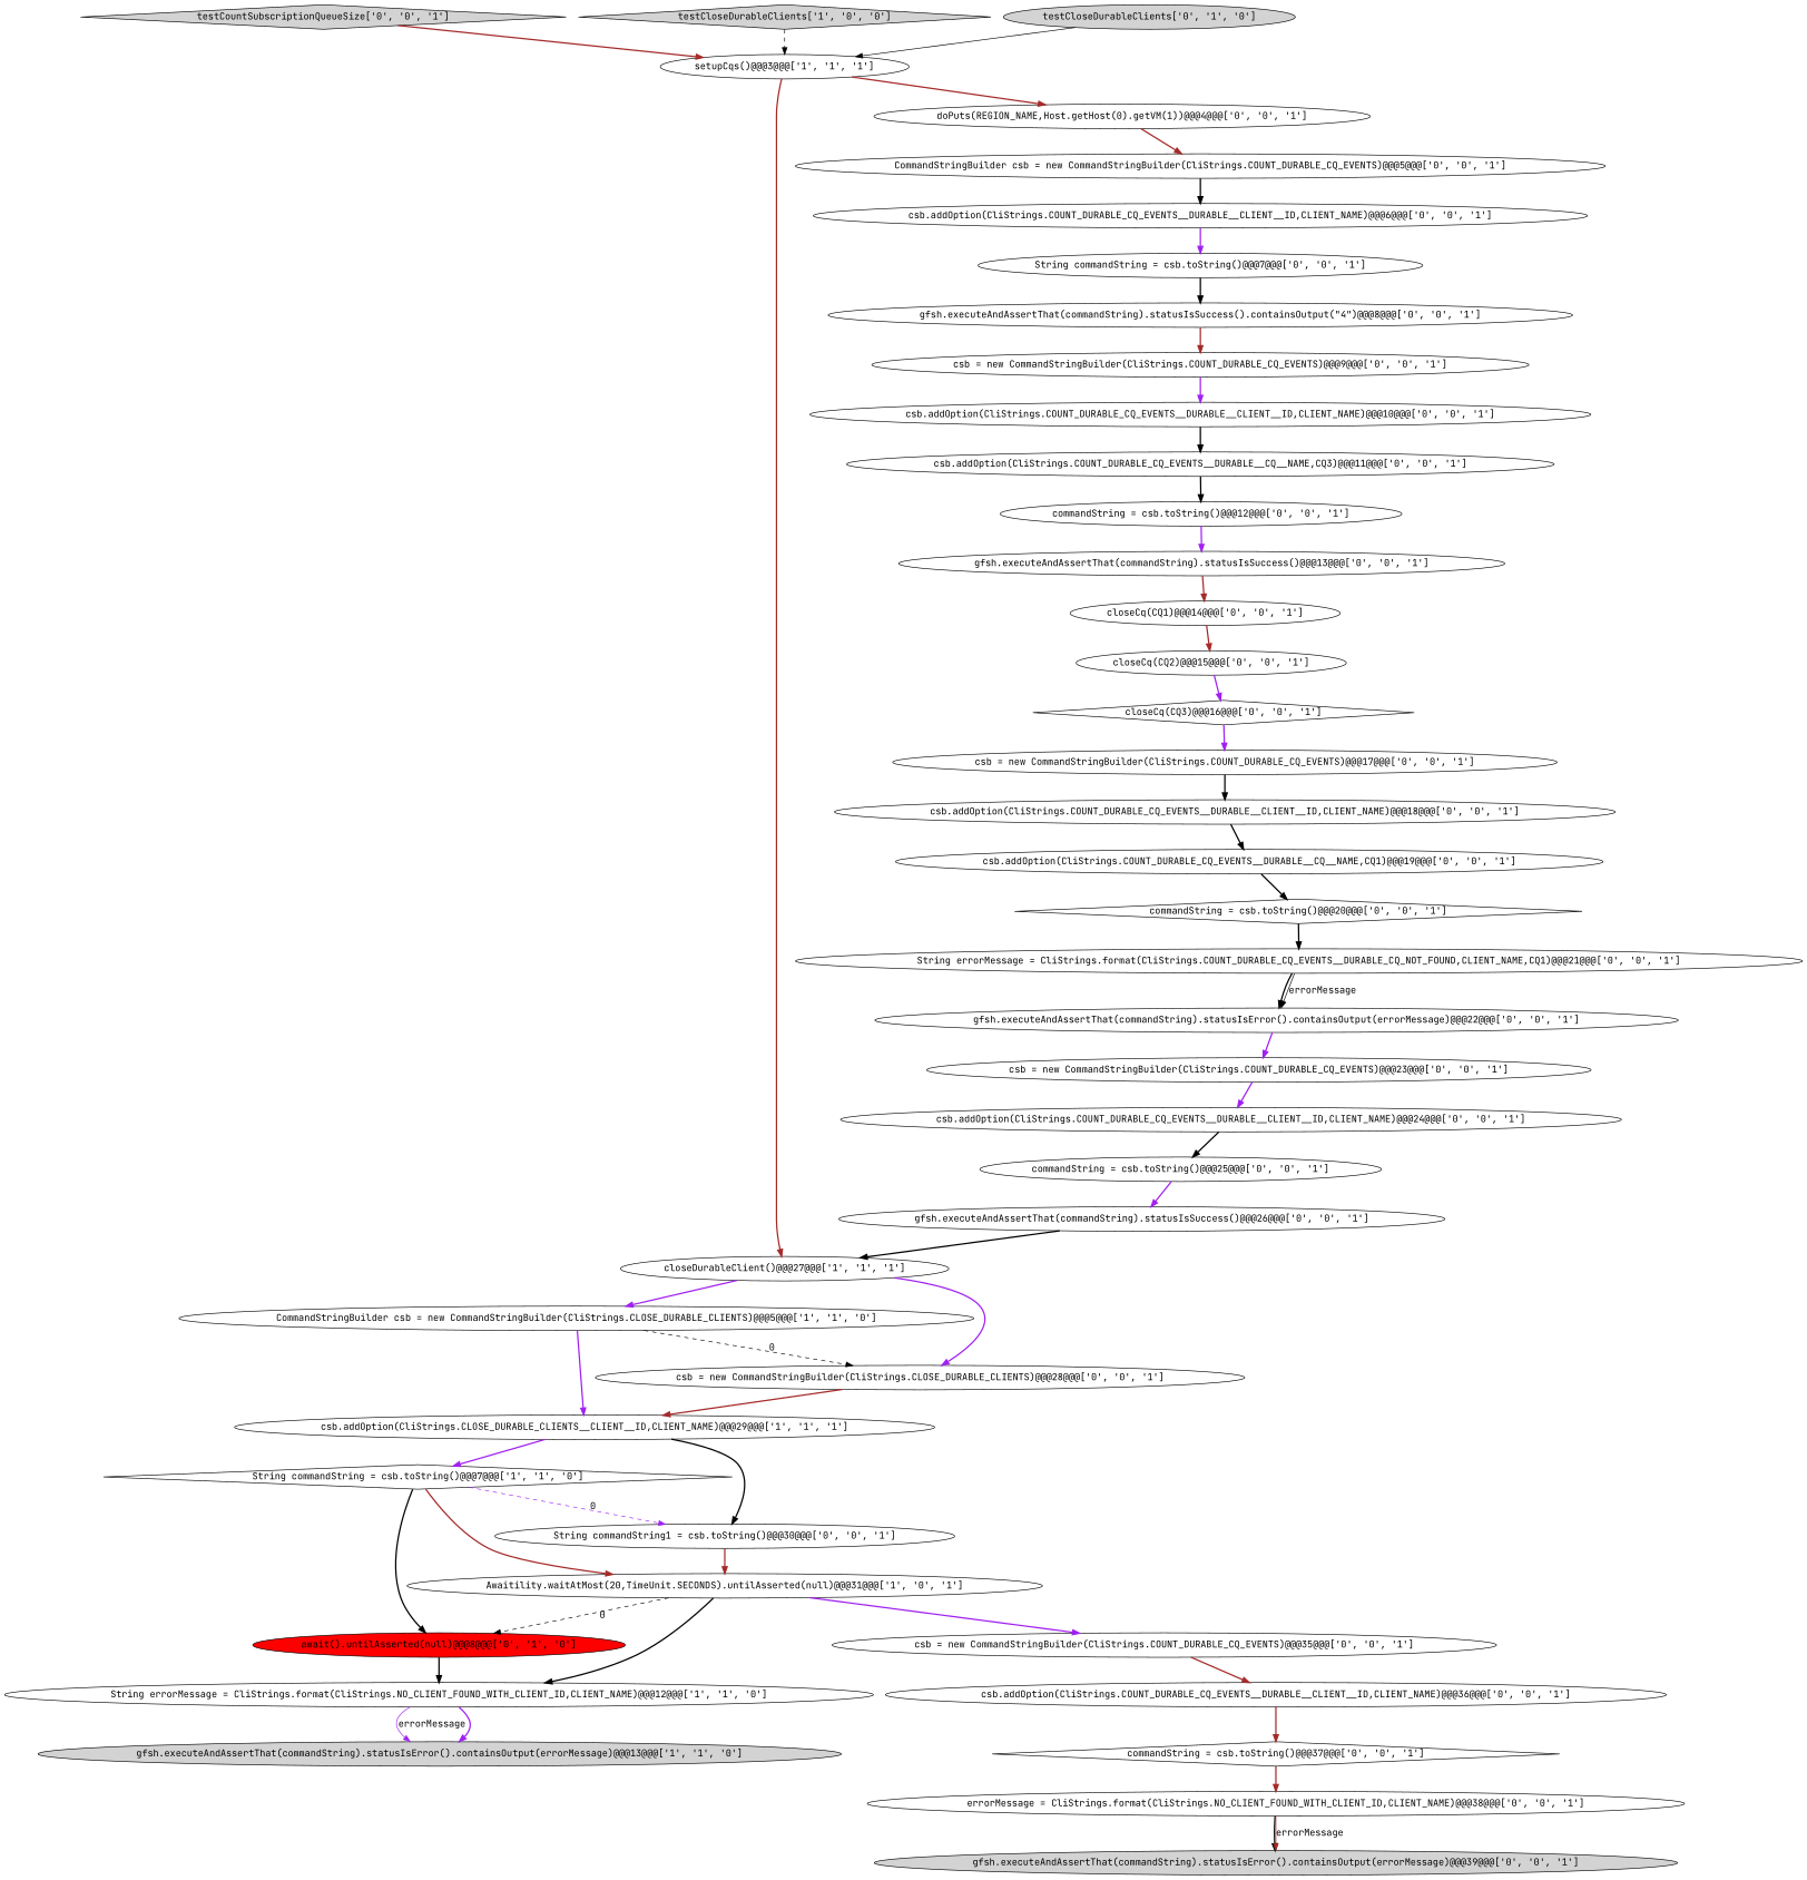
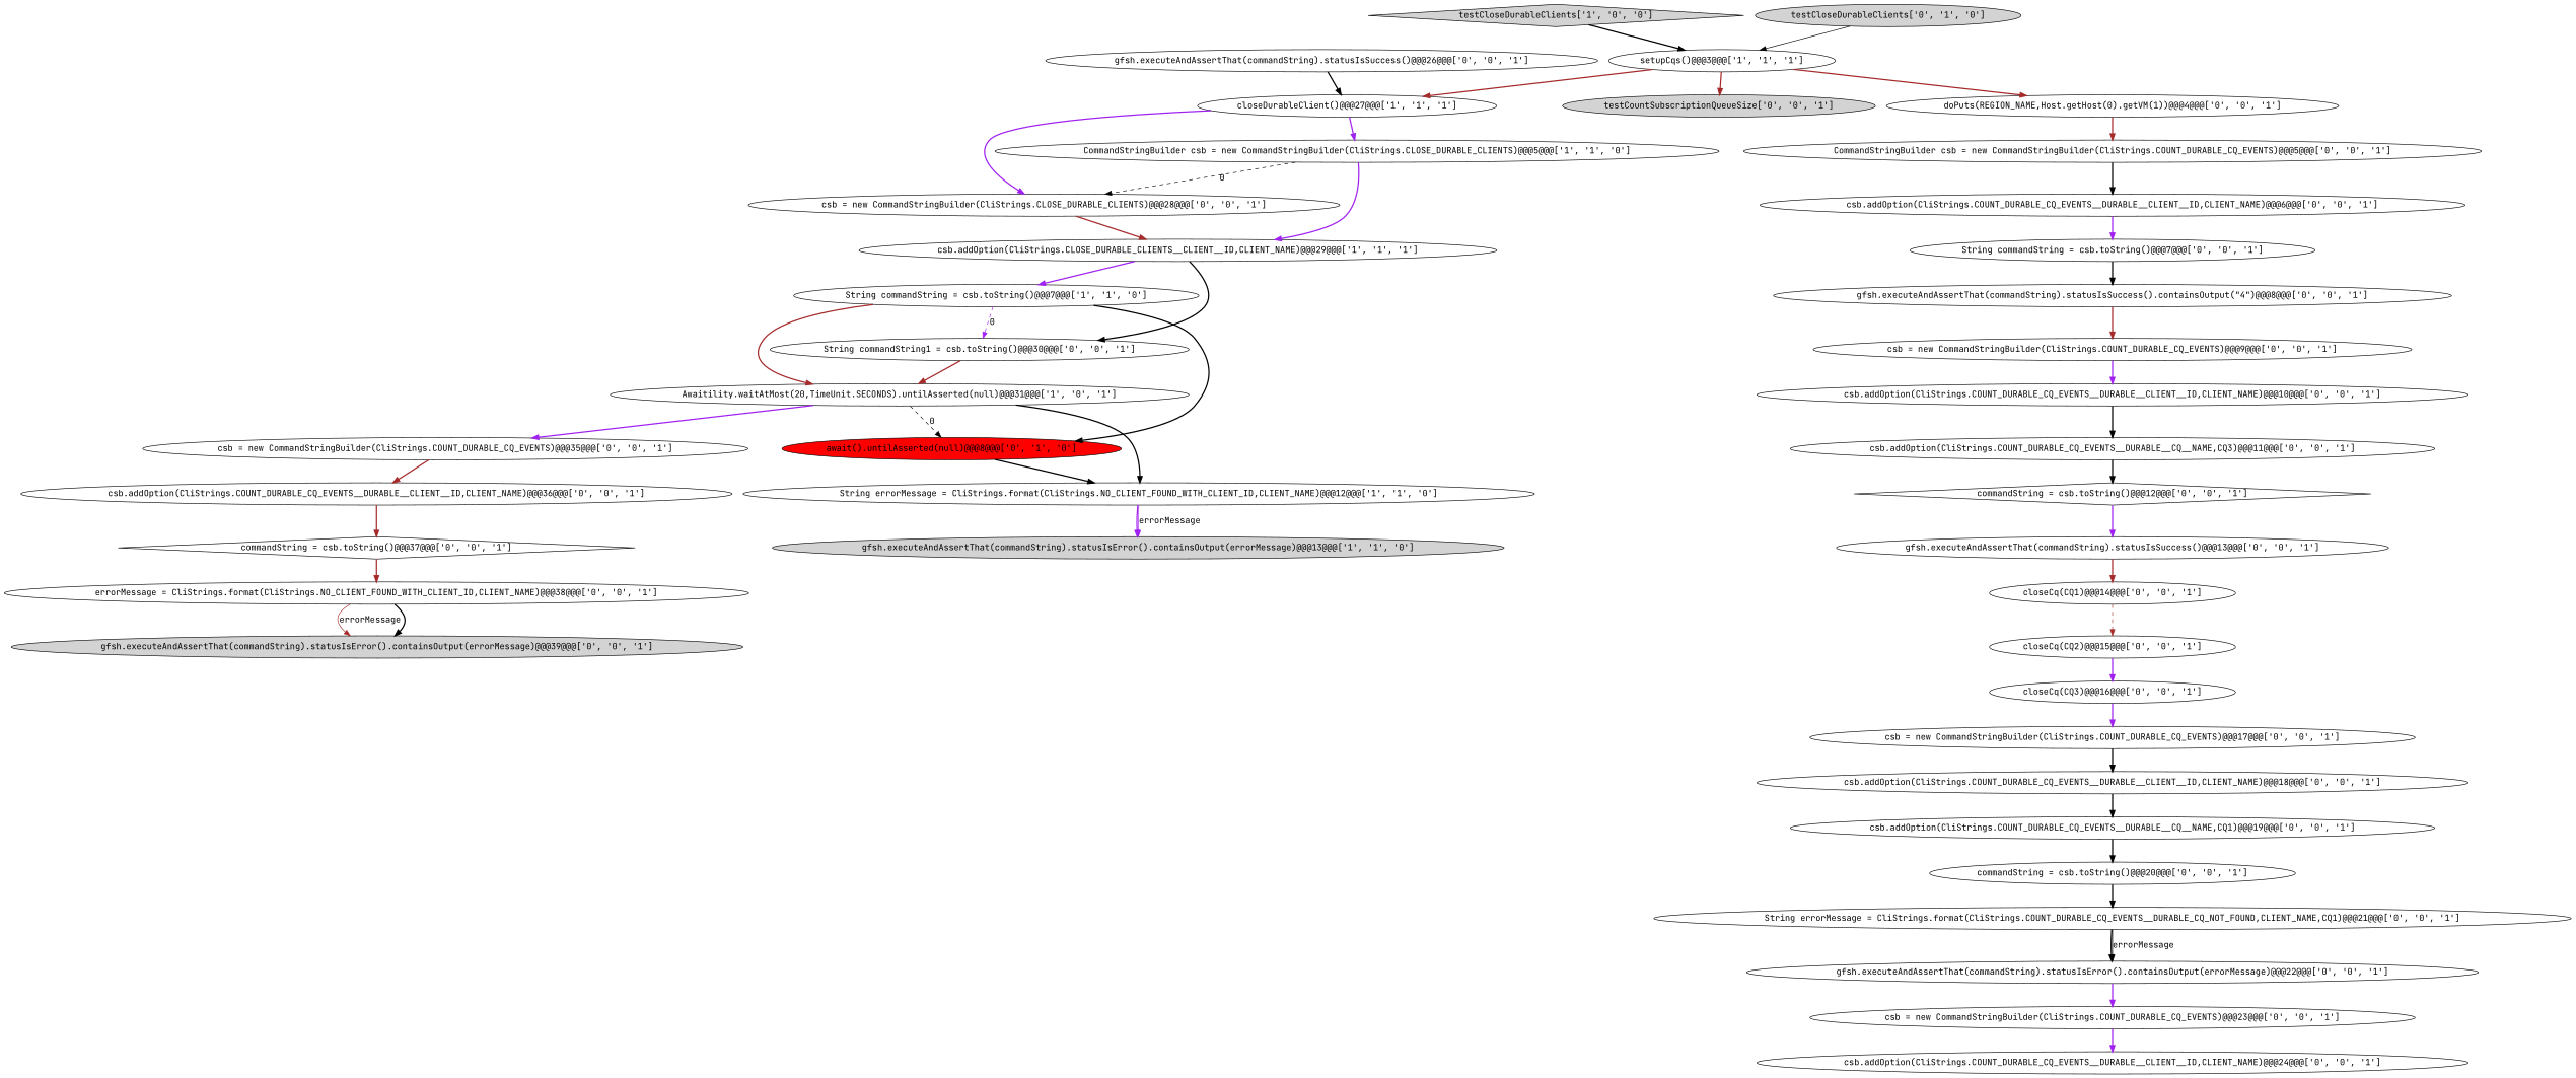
  digraph {
    fontname="JetBrains Mono"
    node [fillcolor=white fontname="JetBrains Mono" shape=ellipse style=filled]
    edge [color=black fontname="JetBrains Mono" style=bold]
    n1 [label="gfsh.executeAndAssertThat(commandString).statusIsError().containsOutput(errorMessage)@@@22@@@['0', '0', '1']"]
    n2 [label="csb = new CommandStringBuilder(CliStrings.COUNT_DURABLE_CQ_EVENTS)@@@23@@@['0', '0', '1']"]
    n3 [label="csb.addOption(CliStrings.COUNT_DURABLE_CQ_EVENTS__DURABLE__CLIENT__ID,CLIENT_NAME)@@@24@@@['0', '0', '1']"]
    n4 [label="csb.addOption(CliStrings.COUNT_DURABLE_CQ_EVENTS__DURABLE__CQ__NAME,CQ3)@@@11@@@['0', '0', '1']"]
-   n5 [label="commandString = csb.toString()@@@12@@@['0', '0', '1']"]
+   n5 [label="commandString = csb.toString()@@@12@@@['0', '0', '1']" shape=diamond]
    n6 [label="gfsh.executeAndAssertThat(commandString).statusIsSuccess()@@@13@@@['0', '0', '1']"]
    n7 [label="setupCqs()@@@3@@@['1', '1', '1']"]
    n8 [label="closeDurableClient()@@@27@@@['1', '1', '1']"]
    n9 [label="doPuts(REGION_NAME,Host.getHost(0).getVM(1))@@@4@@@['0', '0', '1']"]
    n10 [label="CommandStringBuilder csb = new CommandStringBuilder(CliStrings.CLOSE_DURABLE_CLIENTS)@@@5@@@['1', '1', '0']"]
    n11 [label="csb = new CommandStringBuilder(CliStrings.CLOSE_DURABLE_CLIENTS)@@@28@@@['0', '0', '1']"]
    n12 [label="CommandStringBuilder csb = new CommandStringBuilder(CliStrings.COUNT_DURABLE_CQ_EVENTS)@@@5@@@['0', '0', '1']"]
    n13 [label="String errorMessage = CliStrings.format(CliStrings.COUNT_DURABLE_CQ_EVENTS__DURABLE_CQ_NOT_FOUND,CLIENT_NAME,CQ1)@@@21@@@['0', '0', '1']"]
    n14 [label="csb = new CommandStringBuilder(CliStrings.COUNT_DURABLE_CQ_EVENTS)@@@9@@@['0', '0', '1']"]
    n15 [label="csb.addOption(CliStrings.COUNT_DURABLE_CQ_EVENTS__DURABLE__CLIENT__ID,CLIENT_NAME)@@@10@@@['0', '0', '1']"]
    n16 [fillcolor=lightgray label="gfsh.executeAndAssertThat(commandString).statusIsError().containsOutput(errorMessage)@@@39@@@['0', '0', '1']"]
-   n17 [fillcolor=lightgray label="testCountSubscriptionQueueSize['0', '0', '1']" shape=diamond]
+   n17 [fillcolor=lightgray label="testCountSubscriptionQueueSize['0', '0', '1']"]
    n18 [label="closeCq(CQ1)@@@14@@@['0', '0', '1']"]
    n19 [label="commandString = csb.toString()@@@37@@@['0', '0', '1']" shape=diamond]
    n20 [label="errorMessage = CliStrings.format(CliStrings.NO_CLIENT_FOUND_WITH_CLIENT_ID,CLIENT_NAME)@@@38@@@['0', '0', '1']"]
    n21 [label="csb = new CommandStringBuilder(CliStrings.COUNT_DURABLE_CQ_EVENTS)@@@35@@@['0', '0', '1']"]
    n22 [label="csb.addOption(CliStrings.COUNT_DURABLE_CQ_EVENTS__DURABLE__CLIENT__ID,CLIENT_NAME)@@@36@@@['0', '0', '1']"]
-   n23 [label="commandString = csb.toString()@@@25@@@['0', '0', '1']"]
    n24 [label="csb.addOption(CliStrings.COUNT_DURABLE_CQ_EVENTS__DURABLE__CLIENT__ID,CLIENT_NAME)@@@6@@@['0', '0', '1']"]
    n25 [label="String commandString = csb.toString()@@@7@@@['0', '0', '1']"]
    n26 [label="gfsh.executeAndAssertThat(commandString).statusIsSuccess().containsOutput(\"4\")@@@8@@@['0', '0', '1']"]
    n27 [label="csb.addOption(CliStrings.CLOSE_DURABLE_CLIENTS__CLIENT__ID,CLIENT_NAME)@@@29@@@['1', '1', '1']"]
    n28 [label="gfsh.executeAndAssertThat(commandString).statusIsSuccess()@@@26@@@['0', '0', '1']"]
    n29 [label="csb.addOption(CliStrings.COUNT_DURABLE_CQ_EVENTS__DURABLE__CLIENT__ID,CLIENT_NAME)@@@18@@@['0', '0', '1']"]
    n30 [label="csb.addOption(CliStrings.COUNT_DURABLE_CQ_EVENTS__DURABLE__CQ__NAME,CQ1)@@@19@@@['0', '0', '1']"]
-   n31 [label="commandString = csb.toString()@@@20@@@['0', '0', '1']" shape=diamond]
-   n32 [label="String commandString = csb.toString()@@@7@@@['1', '1', '0']" shape=diamond]
+   n31 [label="commandString = csb.toString()@@@20@@@['0', '0', '1']"]
+   n32 [label="String commandString = csb.toString()@@@7@@@['1', '1', '0']"]
    n33 [label="String commandString1 = csb.toString()@@@30@@@['0', '0', '1']"]
    n34 [label="Awaitility.waitAtMost(20,TimeUnit.SECONDS).untilAsserted(null)@@@31@@@['1', '0', '1']"]
    n35 [fillcolor=red label="await().untilAsserted(null)@@@8@@@['0', '1', '0']"]
    n36 [fillcolor=lightgray label="testCloseDurableClients['1', '0', '0']" shape=diamond]
    n37 [label="String errorMessage = CliStrings.format(CliStrings.NO_CLIENT_FOUND_WITH_CLIENT_ID,CLIENT_NAME)@@@12@@@['1', '1', '0']"]
    n38 [fillcolor=lightgray label="gfsh.executeAndAssertThat(commandString).statusIsError().containsOutput(errorMessage)@@@13@@@['1', '1', '0']"]
    n39 [label="closeCq(CQ2)@@@15@@@['0', '0', '1']"]
-   n40 [label="closeCq(CQ3)@@@16@@@['0', '0', '1']" shape=diamond]
+   n40 [label="closeCq(CQ3)@@@16@@@['0', '0', '1']"]
    n41 [label="csb = new CommandStringBuilder(CliStrings.COUNT_DURABLE_CQ_EVENTS)@@@17@@@['0', '0', '1']"]
    n42 [fillcolor=lightgray label="testCloseDurableClients['0', '1', '0']"]
    n1 -> n2 [color=purple]
    n2 -> n3 [color=purple]
-   n3 -> n23
    n4 -> n5
    n5 -> n6 [color=purple]
    n6 -> n18 [color=brown]
    n7 -> n8 [color=brown]
    n7 -> n9 [color=brown]
    n8 -> n10 [color=purple]
    n8 -> n11 [color=purple]
    n9 -> n12 [color=brown]
    n10 -> n11 [label=0 style=dashed]
    n10 -> n27 [color=purple]
    n11 -> n27 [color=brown]
    n12 -> n24
    n13 -> n1
    n13 -> n1 [label=errorMessage style=solid]
    n14 -> n15 [color=purple]
    n15 -> n4
-   n17 -> n7 [color=brown]
-   n18 -> n39 [color=brown]
+   n7 -> n17 [color=brown]
+   n18 -> n39 [color=brown style=dashed]
    n19 -> n20 [color=brown]
    n20 -> n16
    n20 -> n16 [color=brown label=errorMessage style=solid]
    n21 -> n22 [color=brown]
    n22 -> n19 [color=brown]
-   n23 -> n28 [color=purple]
    n24 -> n25 [color=purple]
    n25 -> n26
    n26 -> n14 [color=brown]
    n27 -> n32 [color=purple]
    n27 -> n33
    n28 -> n8
    n29 -> n30
    n30 -> n31
    n31 -> n13
    n32 -> n33 [color=purple label=0 style=dashed]
    n32 -> n34 [color=brown]
    n32 -> n35
    n33 -> n34 [color=brown]
    n34 -> n21 [color=purple]
    n34 -> n35 [label=0 style=dashed]
    n34 -> n37
    n35 -> n37
-   n36 -> n7 [style=dashed]
+   n36 -> n7
    n37 -> n38 [color=purple]
    n37 -> n38 [color=purple label=errorMessage style=solid]
    n39 -> n40 [color=purple]
    n40 -> n41 [color=purple]
    n41 -> n29
    n42 -> n7 [style=solid]
  }
